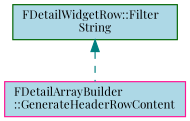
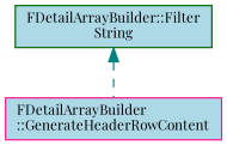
  digraph {
    rankdir=TB
    fontname="Playfair Display"
    node [fillcolor=lightblue fontname="Playfair Display" fontsize=10 shape=box style=filled]
-   n1 [color=darkgreen fontcolor=black height=0.2 label="FDetailWidgetRow::Filter\lString" width=0.4]
+   n1 [color=darkgreen fontcolor=black height=0.2 label="FDetailArrayBuilder::Filter\lString" width=0.4]
    n2 [color=deeppink height=0.2 label="FDetailArrayBuilder\l::GenerateHeaderRowContent" width=0.4]
    n1 -> n2 [color=teal dir=back fontname="Playfair Display" fontsize=10 labelfontname=Helvetica labelfontsize=10 style=dashed]
  }
